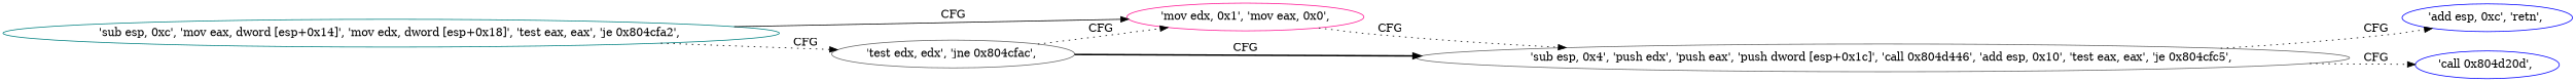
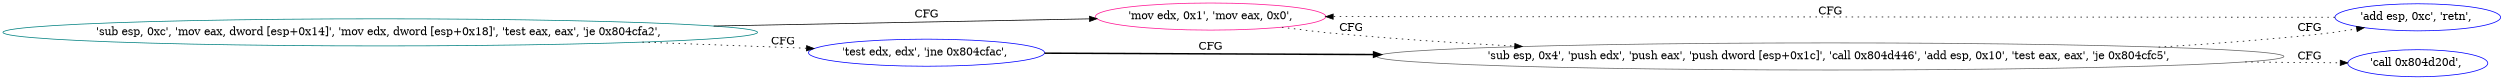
  digraph {
    rankdir=LR
    node [color=gray40]
    edge [style=dotted]
    n1 [color=teal label="'sub esp, 0xc', 'mov eax, dword [esp+0x14]', 'mov edx, dword [esp+0x18]', 'test eax, eax', 'je 0x804cfa2', "]
    n2 [color=deeppink label="'mov edx, 0x1', 'mov eax, 0x0',"]
-   n3 [label="'test edx, edx', 'jne 0x804cfac', "]
+   n3 [color=blue label="'test edx, edx', 'jne 0x804cfac', "]
    n4 [label="'sub esp, 0x4', 'push edx', 'push eax', 'push dword [esp+0x1c]', 'call 0x804d446', 'add esp, 0x10', 'test eax, eax', 'je 0x804cfc5', "]
    n5 [color=blue label="'call 0x804d20d', "]
    n6 [color=blue label="'add esp, 0xc', 'retn', "]
    n1 -> n2 [label=CFG style=solid]
    n1 -> n3 [label=CFG]
    n2 -> n4 [label=CFG]
-   n3 -> n2 [label=CFG]
+   n6 -> n2 [label=CFG]
    n3 -> n4 [label=CFG style=bold]
    n4 -> n5 [label=CFG]
    n4 -> n6 [label=CFG]
  }
